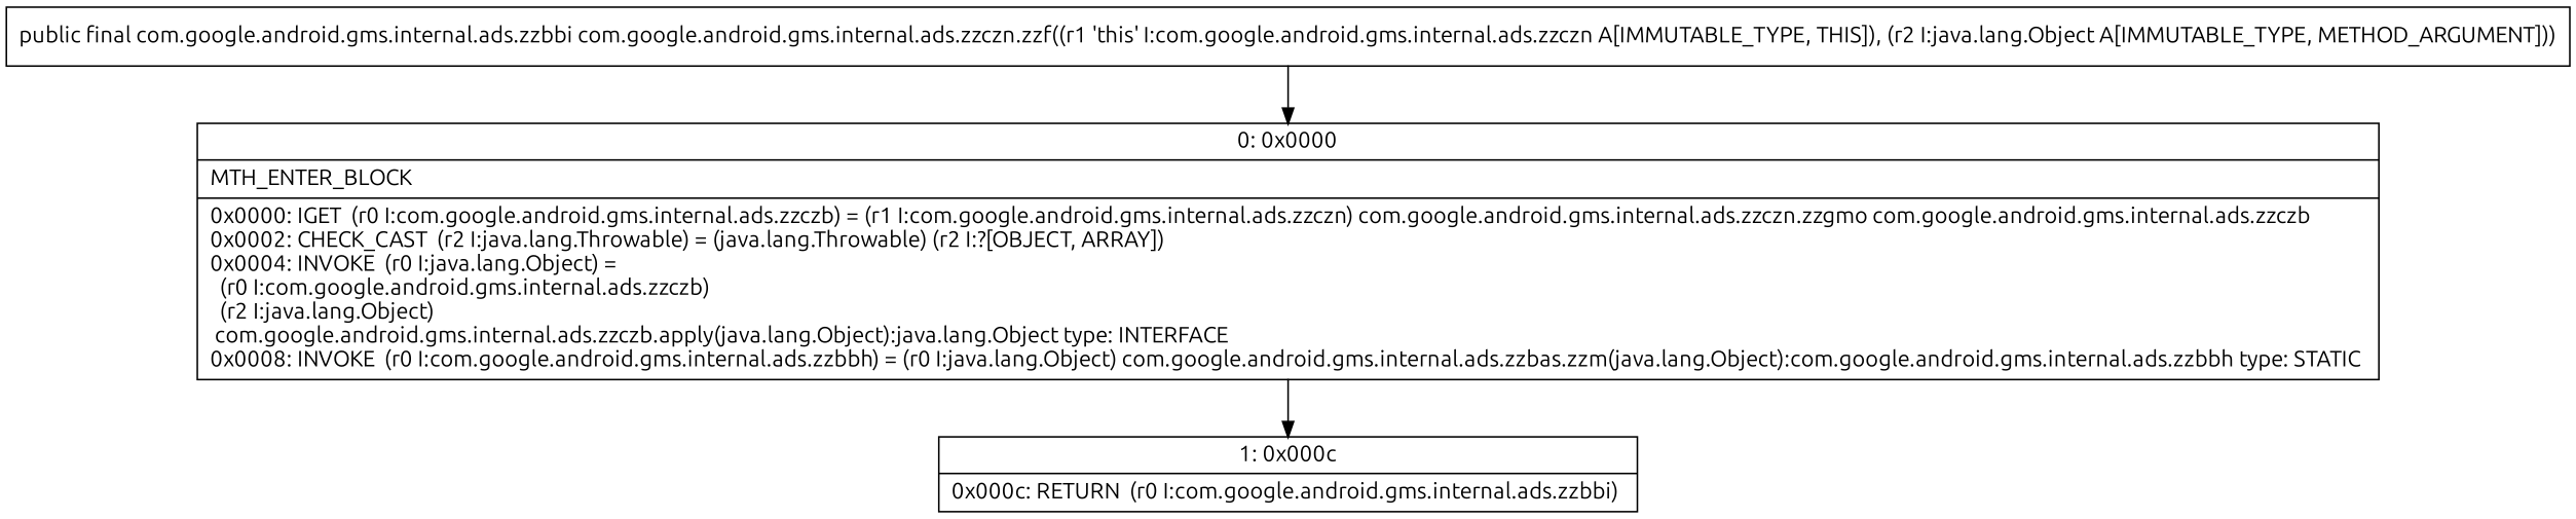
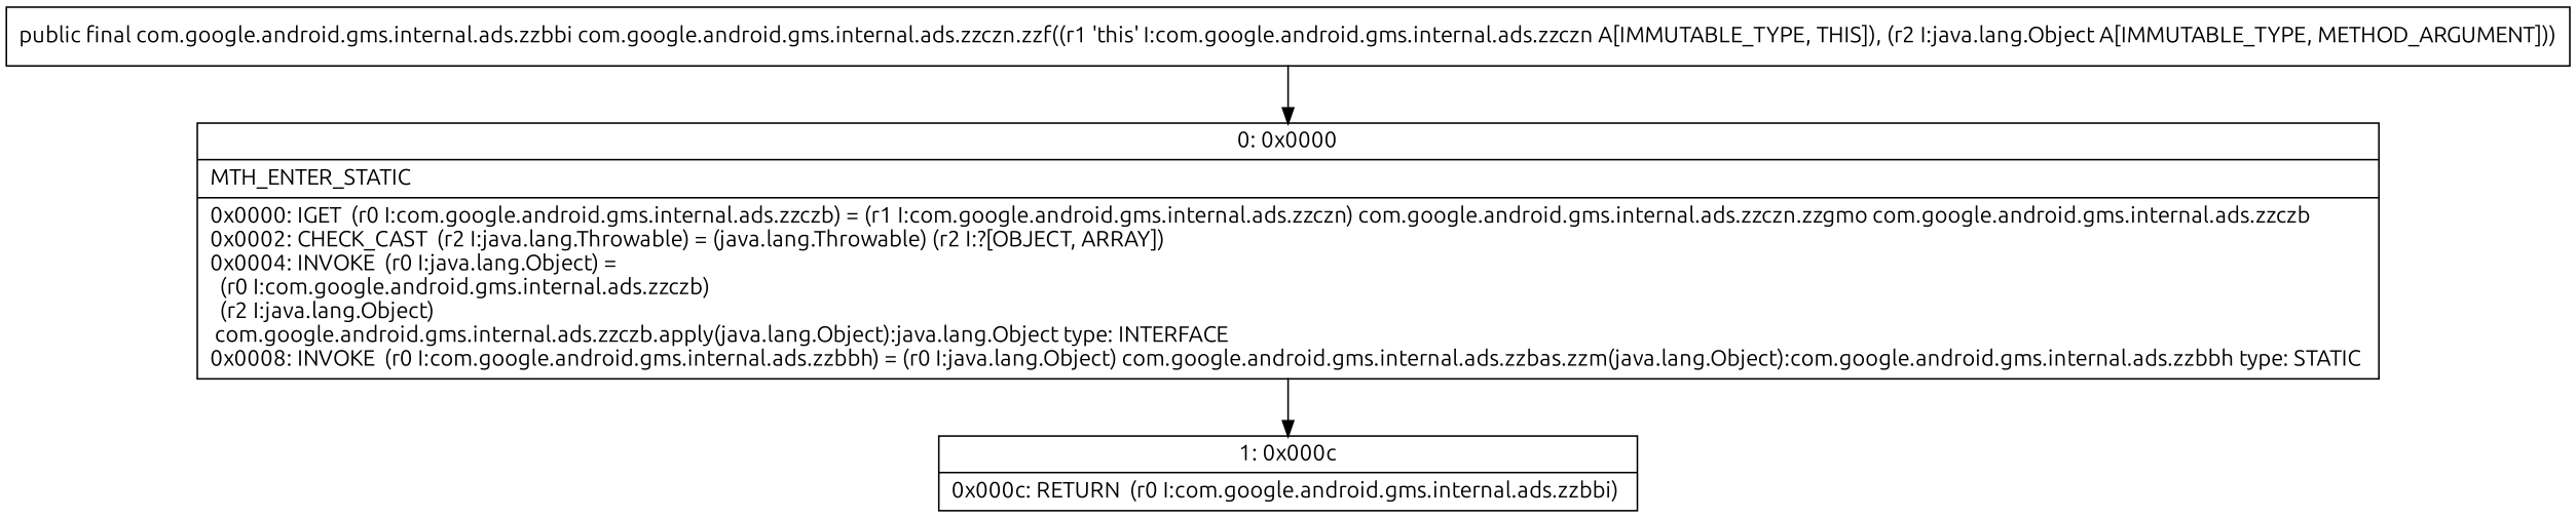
  digraph {
    fontname=Ubuntu
    node [shape=record fontname=Ubuntu]
    edge [fontname=Ubuntu]
-   n1 [label="{0\:\ 0x0000|MTH_ENTER_BLOCK\l|0x0000: IGET  (r0 I:com.google.android.gms.internal.ads.zzczb) = (r1 I:com.google.android.gms.internal.ads.zzczn) com.google.android.gms.internal.ads.zzczn.zzgmo com.google.android.gms.internal.ads.zzczb \l0x0002: CHECK_CAST  (r2 I:java.lang.Throwable) = (java.lang.Throwable) (r2 I:?[OBJECT, ARRAY]) \l0x0004: INVOKE  (r0 I:java.lang.Object) = \l  (r0 I:com.google.android.gms.internal.ads.zzczb)\l  (r2 I:java.lang.Object)\l com.google.android.gms.internal.ads.zzczb.apply(java.lang.Object):java.lang.Object type: INTERFACE \l0x0008: INVOKE  (r0 I:com.google.android.gms.internal.ads.zzbbh) = (r0 I:java.lang.Object) com.google.android.gms.internal.ads.zzbas.zzm(java.lang.Object):com.google.android.gms.internal.ads.zzbbh type: STATIC \l}"]
+   n1 [label="{0\:\ 0x0000|MTH_ENTER_STATIC\l|0x0000: IGET  (r0 I:com.google.android.gms.internal.ads.zzczb) = (r1 I:com.google.android.gms.internal.ads.zzczn) com.google.android.gms.internal.ads.zzczn.zzgmo com.google.android.gms.internal.ads.zzczb \l0x0002: CHECK_CAST  (r2 I:java.lang.Throwable) = (java.lang.Throwable) (r2 I:?[OBJECT, ARRAY]) \l0x0004: INVOKE  (r0 I:java.lang.Object) = \l  (r0 I:com.google.android.gms.internal.ads.zzczb)\l  (r2 I:java.lang.Object)\l com.google.android.gms.internal.ads.zzczb.apply(java.lang.Object):java.lang.Object type: INTERFACE \l0x0008: INVOKE  (r0 I:com.google.android.gms.internal.ads.zzbbh) = (r0 I:java.lang.Object) com.google.android.gms.internal.ads.zzbas.zzm(java.lang.Object):com.google.android.gms.internal.ads.zzbbh type: STATIC \l}"]
    n2 [label="{1\:\ 0x000c|0x000c: RETURN  (r0 I:com.google.android.gms.internal.ads.zzbbi) \l}"]
    n3 [label="{public final com.google.android.gms.internal.ads.zzbbi com.google.android.gms.internal.ads.zzczn.zzf((r1 'this' I:com.google.android.gms.internal.ads.zzczn A[IMMUTABLE_TYPE, THIS]), (r2 I:java.lang.Object A[IMMUTABLE_TYPE, METHOD_ARGUMENT])) }"]
    n1 -> n2
    n3 -> n1
  }
